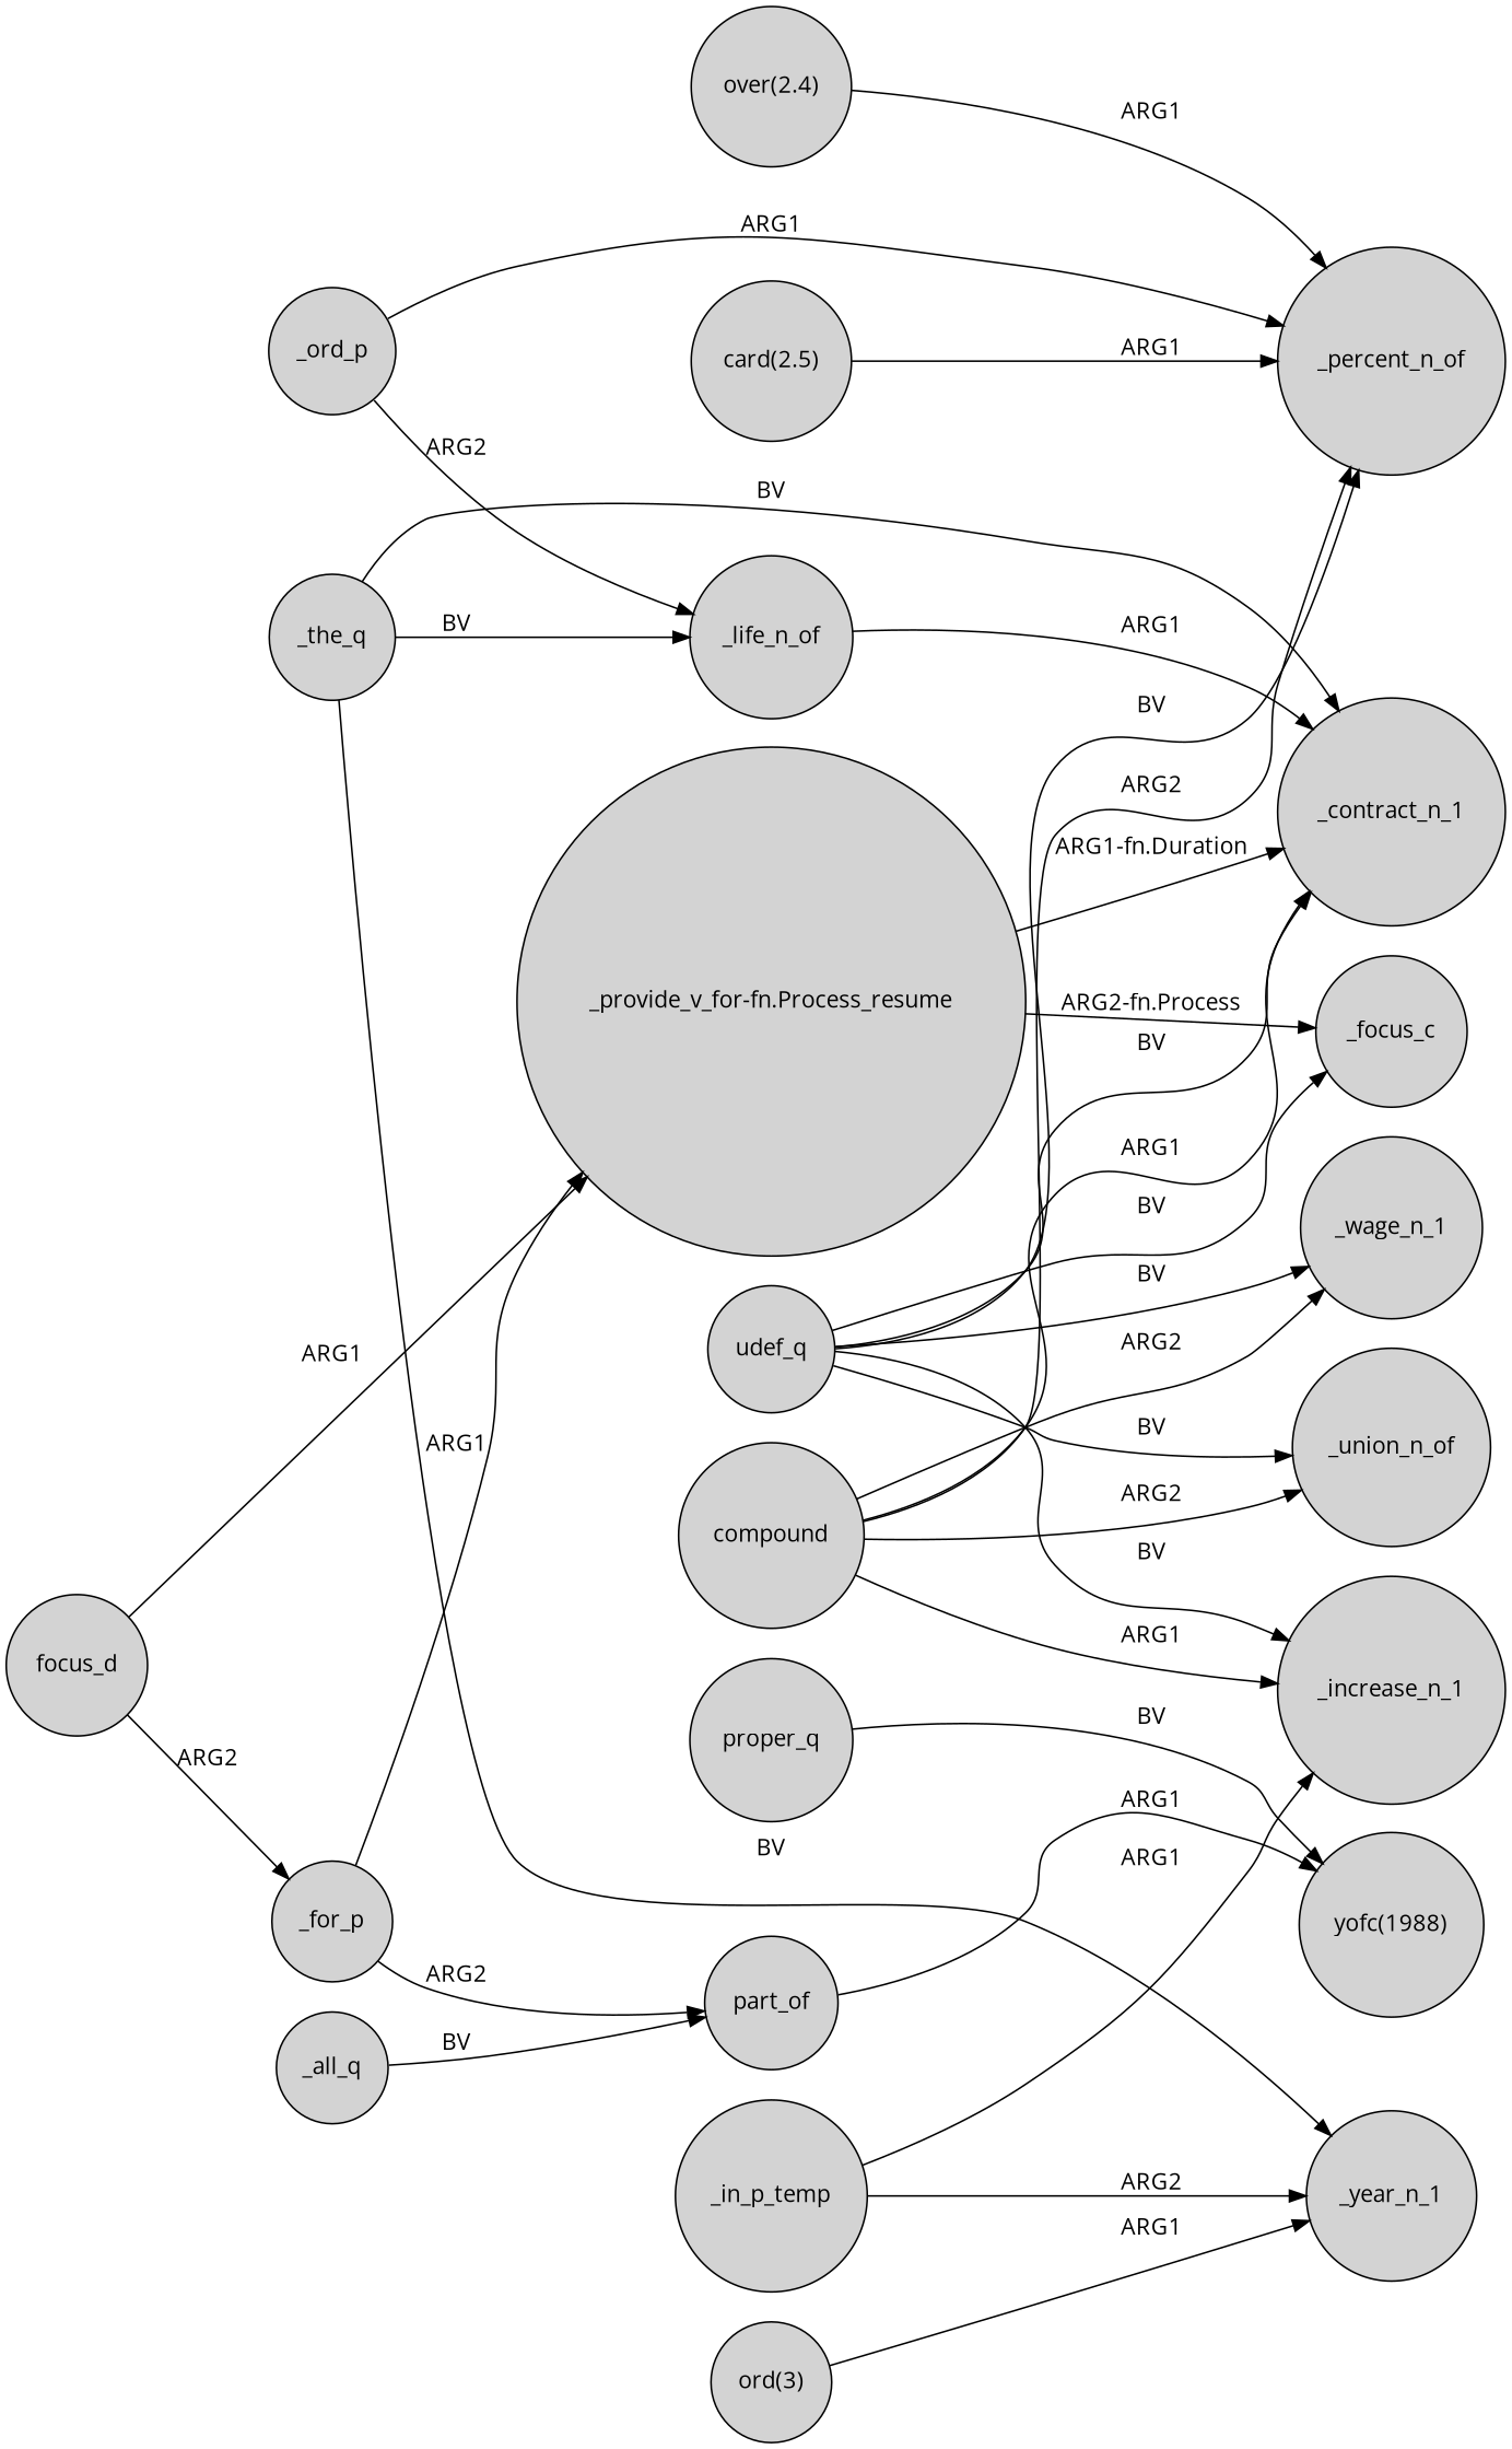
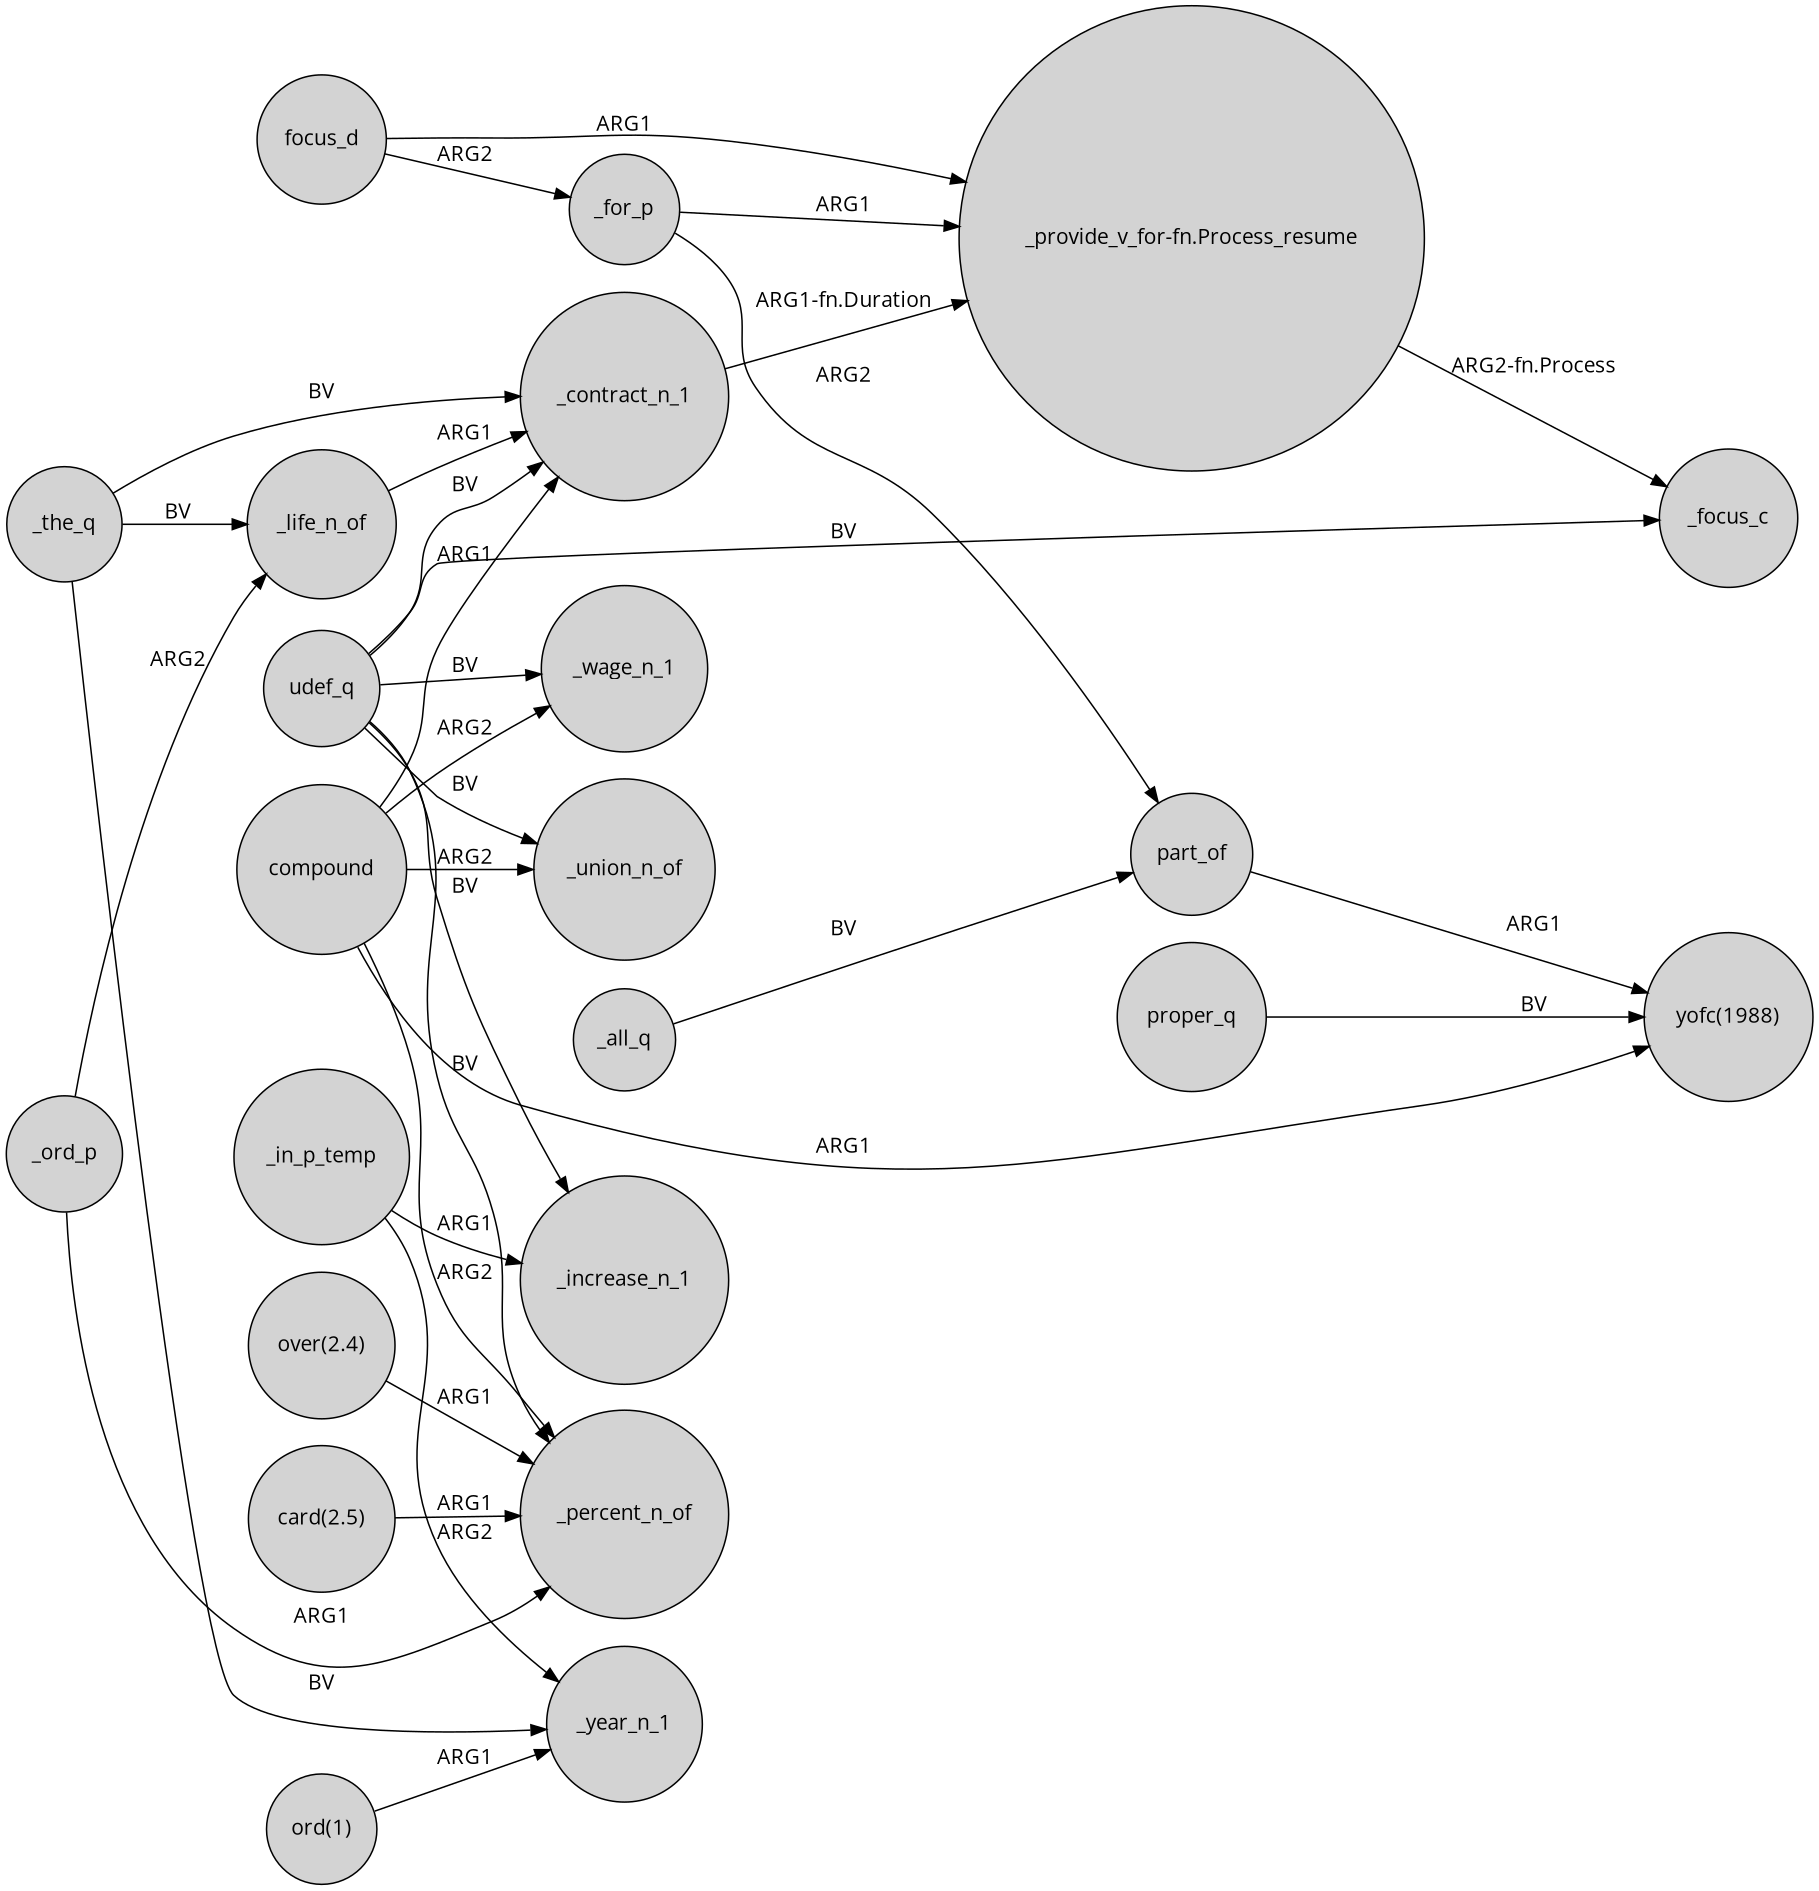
  digraph {
    fontname="Open Sans"
    rankdir=LR
    node [fontname="Open Sans" shape=circle style=filled]
    edge [fontname="Open Sans"]
    "_provide_v_for-fn.Process_resume"
    _contract_n_1
    n3 [label=_focus_c]
    _the_q
    _life_n_of
    _year_n_1
    compound
    _union_n_of
    _increase_n_1
    _wage_n_1
    _percent_n_of
    focus_d
    _for_p
    part_of
    "yofc(1988)"
    udef_q
    _all_q
    n18 [label=_ord_p]
    "card(2.5)"
-   "ord(1)" [label="ord(3)"]
+   "ord(1)"
    _in_p_temp
    proper_q
    n23 [label="over(2.4)"]
-   "_provide_v_for-fn.Process_resume" -> _contract_n_1 [label="ARG1-fn.Duration"]
+   _contract_n_1 -> "_provide_v_for-fn.Process_resume" [label="ARG1-fn.Duration"]
    "_provide_v_for-fn.Process_resume" -> n3 [label="ARG2-fn.Process"]
    _the_q -> _contract_n_1 [label=BV]
    _the_q -> _life_n_of [label=BV]
    _the_q -> _year_n_1 [label=BV]
    _life_n_of -> _contract_n_1 [label=ARG1]
    compound -> _contract_n_1 [label=ARG1]
    compound -> _union_n_of [label=ARG2]
-   compound -> _increase_n_1 [label=ARG1]
+   compound -> "yofc(1988)" [label=ARG1]
    compound -> _wage_n_1 [label=ARG2]
    compound -> _percent_n_of [label=ARG2]
    focus_d -> "_provide_v_for-fn.Process_resume" [label=ARG1]
    focus_d -> _for_p [label=ARG2]
    _for_p -> "_provide_v_for-fn.Process_resume" [label=ARG1]
    _for_p -> part_of [label=ARG2]
    part_of -> "yofc(1988)" [label=ARG1]
    udef_q -> _contract_n_1 [label=BV]
    udef_q -> n3 [label=BV]
    udef_q -> _union_n_of [label=BV]
    udef_q -> _increase_n_1 [label=BV]
    udef_q -> _wage_n_1 [label=BV]
    udef_q -> _percent_n_of [label=BV]
    _all_q -> part_of [label=BV]
    n18 -> _life_n_of [label=ARG2]
    n18 -> _percent_n_of [label=ARG1]
    "card(2.5)" -> _percent_n_of [label=ARG1]
    "ord(1)" -> _year_n_1 [label=ARG1]
    _in_p_temp -> _year_n_1 [label=ARG2]
    _in_p_temp -> _increase_n_1 [label=ARG1]
    proper_q -> "yofc(1988)" [label=BV]
    n23 -> _percent_n_of [label=ARG1]
  }
